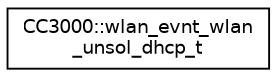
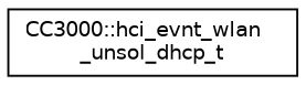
  digraph {
    rankdir=LR
-   n1 [color=black fillcolor=white fontname=Helvetica fontsize=10 height=0.2 label="CC3000::wlan_evnt_wlan\l_unsol_dhcp_t" shape=record style=filled width=0.4]
+   n1 [color=black fillcolor=white fontname=Helvetica fontsize=10 height=0.2 label="CC3000::hci_evnt_wlan\l_unsol_dhcp_t" shape=record style=filled width=0.4]
  }
